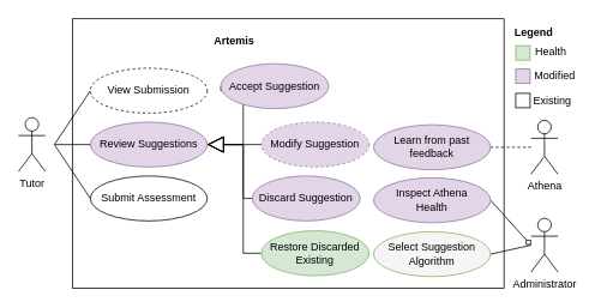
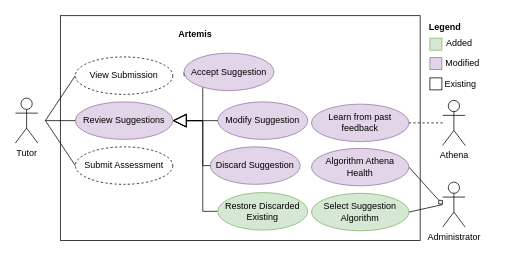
  <mxCell id="0" />
  <mxCell id="1" parent="0" />
  <mxCell id="2" value="" style="rounded=0;whiteSpace=wrap;html=1;" parent="1" vertex="1"><mxGeometry x="80" y="20" width="480" height="300" as="geometry" /></mxCell>
  <mxCell id="3" value="Artemis" style="text;html=1;strokeColor=none;fillColor=none;align=center;verticalAlign=middle;whiteSpace=wrap;rounded=0;fontStyle=1" parent="1" vertex="1"><mxGeometry x="230" y="30" width="60" height="30" as="geometry" /></mxCell>
  <mxCell id="4" value="Tutor" style="shape=umlActor;verticalLabelPosition=bottom;verticalAlign=top;html=1;outlineConnect=0;" parent="1" vertex="1"><mxGeometry x="20" y="130" width="30" height="60" as="geometry" /></mxCell>
  <mxCell id="5" style="rounded=0;orthogonalLoop=1;jettySize=auto;html=1;exitX=0;exitY=0.5;exitDx=0;exitDy=0;endArrow=none;endFill=0;" parent="1" source="6" edge="1"><mxGeometry relative="1" as="geometry"><mxPoint x="60" y="160" as="targetPoint" /></mxGeometry></mxCell>
  <mxCell id="6" value="View Submission" style="ellipse;whiteSpace=wrap;html=1;dashed=1;" parent="1" vertex="1"><mxGeometry x="100" y="75" width="130" height="50" as="geometry" /></mxCell>
  <mxCell id="7" value="Review Suggestions" style="ellipse;whiteSpace=wrap;html=1;fillColor=#e1d5e7;strokeColor=#9673a6;" parent="1" vertex="1"><mxGeometry x="100" y="135" width="130" height="50" as="geometry" /></mxCell>
- <mxCell id="8" value="Submit Assessment" style="ellipse;whiteSpace=wrap;html=1;" parent="1" vertex="1"><mxGeometry x="100" y="195" width="130" height="50" as="geometry" /></mxCell>
+ <mxCell id="8" value="Submit Assessment" style="ellipse;whiteSpace=wrap;html=1;dashed=1;" parent="1" vertex="1"><mxGeometry x="100" y="195" width="130" height="50" as="geometry" /></mxCell>
  <mxCell id="9" style="rounded=0;orthogonalLoop=1;jettySize=auto;html=1;exitX=0;exitY=0.5;exitDx=0;exitDy=0;endArrow=none;endFill=0;" parent="1" source="7" edge="1"><mxGeometry relative="1" as="geometry"><mxPoint x="60" y="160" as="targetPoint" /><mxPoint x="110" y="115" as="sourcePoint" /></mxGeometry></mxCell>
  <mxCell id="10" style="rounded=0;orthogonalLoop=1;jettySize=auto;html=1;exitX=0;exitY=0.5;exitDx=0;exitDy=0;endArrow=none;endFill=0;" parent="1" source="8" edge="1"><mxGeometry relative="1" as="geometry"><mxPoint x="60" y="160" as="targetPoint" /><mxPoint x="110" y="175" as="sourcePoint" /></mxGeometry></mxCell>
  <mxCell id="11" value="Athena" style="shape=umlActor;verticalLabelPosition=bottom;verticalAlign=top;html=1;outlineConnect=0;" parent="1" vertex="1"><mxGeometry x="590" y="133" width="30" height="60" as="geometry" /></mxCell>
  <mxCell id="12" style="edgeStyle=none;rounded=0;orthogonalLoop=1;jettySize=auto;html=1;exitX=1;exitY=0.5;exitDx=0;exitDy=0;endArrow=none;endFill=0;dashed=1;" parent="1" source="13" target="11" edge="1"><mxGeometry relative="1" as="geometry" /></mxCell>
  <mxCell id="13" value="Learn from past feedback" style="ellipse;whiteSpace=wrap;html=1;fillColor=#e1d5e7;strokeColor=#9673a6;" parent="1" vertex="1"><mxGeometry x="415" y="138" width="130" height="50" as="geometry" /></mxCell>
  <mxCell id="14" style="edgeStyle=orthogonalEdgeStyle;rounded=0;orthogonalLoop=1;jettySize=auto;html=1;exitX=0;exitY=0.5;exitDx=0;exitDy=0;entryX=1;entryY=0.5;entryDx=0;entryDy=0;endArrow=block;endFill=0;endSize=16;" parent="1" source="15" edge="1"><mxGeometry relative="1" as="geometry"><mxPoint x="230" y="160" as="targetPoint" /><Array as="points"><mxPoint x="270" y="100" /><mxPoint x="270" y="160" /></Array></mxGeometry></mxCell>
  <mxCell id="15" value="Accept Suggestion" style="ellipse;whiteSpace=wrap;html=1;fillColor=#e1d5e7;strokeColor=#9673a6;" parent="1" vertex="1"><mxGeometry x="245" y="70" width="120" height="50" as="geometry" /></mxCell>
- <mxCell id="16" value="Modify Suggestion" style="ellipse;whiteSpace=wrap;html=1;fillColor=#e1d5e7;strokeColor=#9673a6;dashed=1;" parent="1" vertex="1"><mxGeometry x="290" y="135" width="120" height="50" as="geometry" /></mxCell>
+ <mxCell id="16" value="Modify Suggestion" style="ellipse;whiteSpace=wrap;html=1;fillColor=#e1d5e7;strokeColor=#9673a6;" parent="1" vertex="1"><mxGeometry x="290" y="135" width="120" height="50" as="geometry" /></mxCell>
  <mxCell id="17" value="Discard Suggestion" style="ellipse;whiteSpace=wrap;html=1;fillColor=#e1d5e7;strokeColor=#9673a6;" parent="1" vertex="1"><mxGeometry x="280" y="195" width="120" height="50" as="geometry" /></mxCell>
  <mxCell id="18" style="edgeStyle=orthogonalEdgeStyle;rounded=0;orthogonalLoop=1;jettySize=auto;html=1;exitX=0;exitY=0.5;exitDx=0;exitDy=0;entryX=1;entryY=0.5;entryDx=0;entryDy=0;endArrow=block;endFill=0;endSize=16;" parent="1" source="17" edge="1"><mxGeometry relative="1" as="geometry"><mxPoint x="300" y="110" as="sourcePoint" /><mxPoint x="230" y="160" as="targetPoint" /><Array as="points"><mxPoint x="270" y="220" /><mxPoint x="270" y="160" /></Array></mxGeometry></mxCell>
  <mxCell id="19" value="" style="endArrow=block;endSize=16;endFill=0;html=1;rounded=0;exitX=0;exitY=0.5;exitDx=0;exitDy=0;entryX=1;entryY=0.5;entryDx=0;entryDy=0;labelBackgroundColor=#FFFFFF;strokeColor=#000000;" parent="1" source="16" edge="1"><mxGeometry width="160" relative="1" as="geometry"><mxPoint x="265" y="184.31" as="sourcePoint" /><mxPoint x="230" y="160" as="targetPoint" /></mxGeometry></mxCell>
  <mxCell id="20" style="edgeStyle=orthogonalEdgeStyle;rounded=0;orthogonalLoop=1;jettySize=auto;html=1;exitX=0;exitY=0.5;exitDx=0;exitDy=0;entryX=1;entryY=0.5;entryDx=0;entryDy=0;endArrow=block;endFill=0;endSize=16;" parent="1" source="21" edge="1"><mxGeometry relative="1" as="geometry"><mxPoint x="230" y="160" as="targetPoint" /><Array as="points"><mxPoint x="270" y="281" /><mxPoint x="270" y="160" /></Array></mxGeometry></mxCell>
  <mxCell id="21" value="Restore Discarded Existing" style="ellipse;whiteSpace=wrap;html=1;fillColor=#d5e8d4;strokeColor=#82b366;" parent="1" vertex="1"><mxGeometry x="290" y="256" width="120" height="50" as="geometry" /></mxCell>
  <mxCell id="22" value="" style="group" parent="1" connectable="0" vertex="1"><mxGeometry x="570" y="20" width="83" height="106" as="geometry" /></mxCell>
  <mxCell id="23" value="Legend" style="text;html=1;strokeColor=none;fillColor=none;align=left;verticalAlign=middle;whiteSpace=wrap;rounded=0;fontStyle=1" parent="22" vertex="1"><mxGeometry width="60" height="30" as="geometry" /></mxCell>
  <mxCell id="24" value="" style="rounded=0;whiteSpace=wrap;html=1;fillColor=#d5e8d4;strokeColor=#82b366;" parent="22" vertex="1"><mxGeometry x="3" y="30" width="16" height="16" as="geometry" /></mxCell>
  <mxCell id="25" value="" style="rounded=0;whiteSpace=wrap;html=1;fillColor=#e1d5e7;strokeColor=#9673a6;" parent="22" vertex="1"><mxGeometry x="3" y="56" width="16" height="16" as="geometry" /></mxCell>
  <mxCell id="26" value="" style="rounded=0;whiteSpace=wrap;html=1;" parent="22" vertex="1"><mxGeometry x="3" y="83" width="16" height="16" as="geometry" /></mxCell>
- <mxCell id="27" value="Health" style="text;html=1;strokeColor=none;fillColor=none;align=left;verticalAlign=middle;whiteSpace=wrap;rounded=0;fontStyle=0" parent="22" vertex="1"><mxGeometry x="23" y="22" width="60" height="30" as="geometry" /></mxCell>
+ <mxCell id="27" value="Added" style="text;html=1;strokeColor=none;fillColor=none;align=left;verticalAlign=middle;whiteSpace=wrap;rounded=0;fontStyle=0" parent="22" vertex="1"><mxGeometry x="23" y="22" width="60" height="30" as="geometry" /></mxCell>
  <mxCell id="28" value="Modified" style="text;html=1;strokeColor=none;fillColor=none;align=left;verticalAlign=middle;whiteSpace=wrap;rounded=0;fontStyle=0" parent="22" vertex="1"><mxGeometry x="21.5" y="49" width="60" height="30" as="geometry" /></mxCell>
  <mxCell id="29" value="Existing" style="text;html=1;strokeColor=none;fillColor=none;align=left;verticalAlign=middle;whiteSpace=wrap;rounded=0;fontStyle=0" parent="22" vertex="1"><mxGeometry x="21" y="76" width="60" height="30" as="geometry" /></mxCell>
  <mxCell id="30" value="Administrator" style="shape=umlActor;verticalLabelPosition=bottom;verticalAlign=top;html=1;outlineConnect=0;points=[[0,0.333,0,0,0],[0,0.5,0,0,0],[0,1,0,0,0],[0.25,0.1,0,0,0],[0.5,0,0,0,0],[0.5,0.5,0,0,0],[0.75,0.1,0,0,0],[1,0.333,0,0,0],[1,1,0,0,0]];" parent="1" vertex="1"><mxGeometry x="590" y="242" width="30" height="60" as="geometry" /></mxCell>
  <mxCell id="31" style="rounded=0;orthogonalLoop=1;jettySize=auto;html=1;exitX=1;exitY=0.5;exitDx=0;exitDy=0;endArrow=diamond;endFill=0;entryX=0;entryY=0.5;entryDx=0;entryDy=0;entryPerimeter=0;" parent="1" source="32" target="30" edge="1"><mxGeometry relative="1" as="geometry" /></mxCell>
- <mxCell id="32" value="Inspect Athena&lt;br&gt;Health" style="ellipse;whiteSpace=wrap;html=1;fillColor=#e1d5e7;strokeColor=#9673a6;" parent="1" vertex="1"><mxGeometry x="415" y="197" width="130" height="50" as="geometry" /></mxCell>
+ <mxCell id="32" value="Algorithm Athena&lt;br&gt;Health" style="ellipse;whiteSpace=wrap;html=1;fillColor=#e1d5e7;strokeColor=#9673a6;" parent="1" vertex="1"><mxGeometry x="415" y="197" width="130" height="50" as="geometry" /></mxCell>
  <mxCell id="33" style="rounded=0;orthogonalLoop=1;jettySize=auto;html=1;exitX=1;exitY=0.5;exitDx=0;exitDy=0;endArrow=none;endFill=0;" parent="1" source="34" edge="1"><mxGeometry relative="1" as="geometry"><mxPoint x="590" y="272" as="targetPoint" /></mxGeometry></mxCell>
- <mxCell id="34" value="Select Suggestion Algorithm" style="ellipse;whiteSpace=wrap;html=1;fillColor=#f5f5f5;strokeColor=#82b366;" parent="1" vertex="1"><mxGeometry x="415" y="257" width="130" height="50" as="geometry" /></mxCell>
+ <mxCell id="34" value="Select Suggestion Algorithm" style="ellipse;whiteSpace=wrap;html=1;fillColor=#d5e8d4;strokeColor=#82b366;" parent="1" vertex="1"><mxGeometry x="415" y="257" width="130" height="50" as="geometry" /></mxCell>
